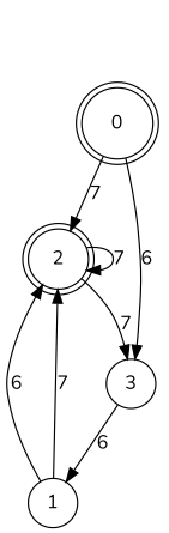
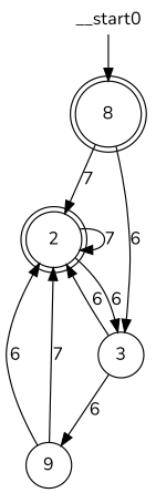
  digraph {
    fontname=Nunito
    node [fontname=Nunito shape=doublecircle]
    edge [fontname=Nunito]
-   n1 [label=0]
+   n1 [label=8]
    n2 [label=2]
    n3 [label=3 shape=circle]
-   n4 [label=1 shape=circle]
+   n4 [label=9 shape=circle]
+   __start0 [height=0 shape=none width=0]
    n1 -> n2 [label=7]
    n1 -> n3 [label=6]
    n2 -> n2 [label=7]
-   n2 -> n3 [label=7]
+   n2 -> n3 [label=6]
+   n3 -> n2 [label=6]
    n3 -> n4 [label=6]
    n4 -> n2 [label=6]
    n4 -> n2 [label=7]
+   __start0 -> n1
  }
